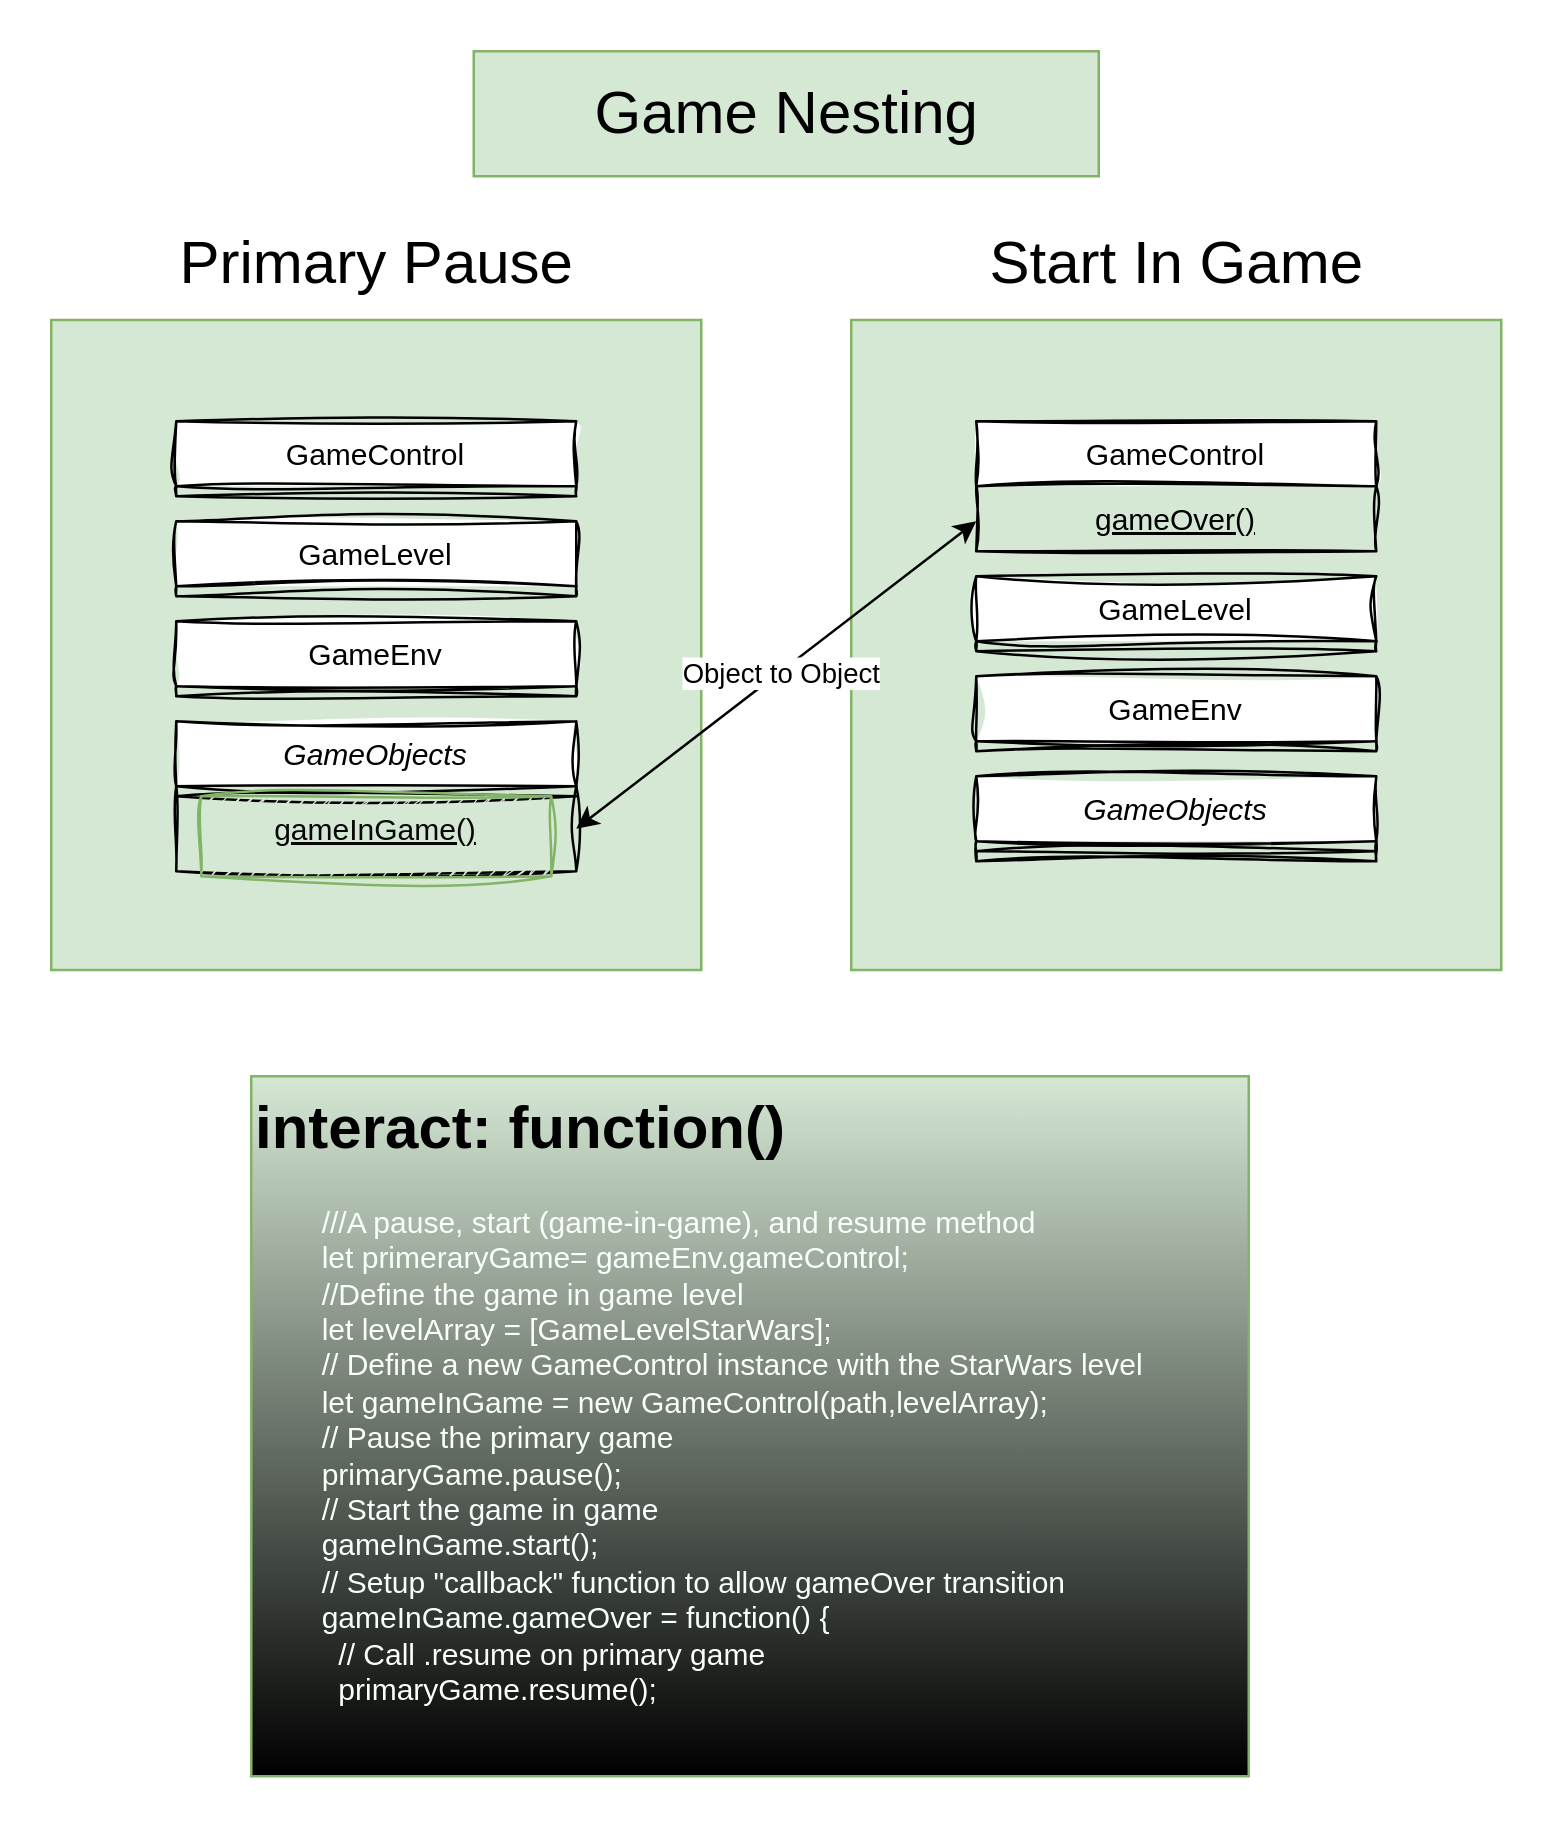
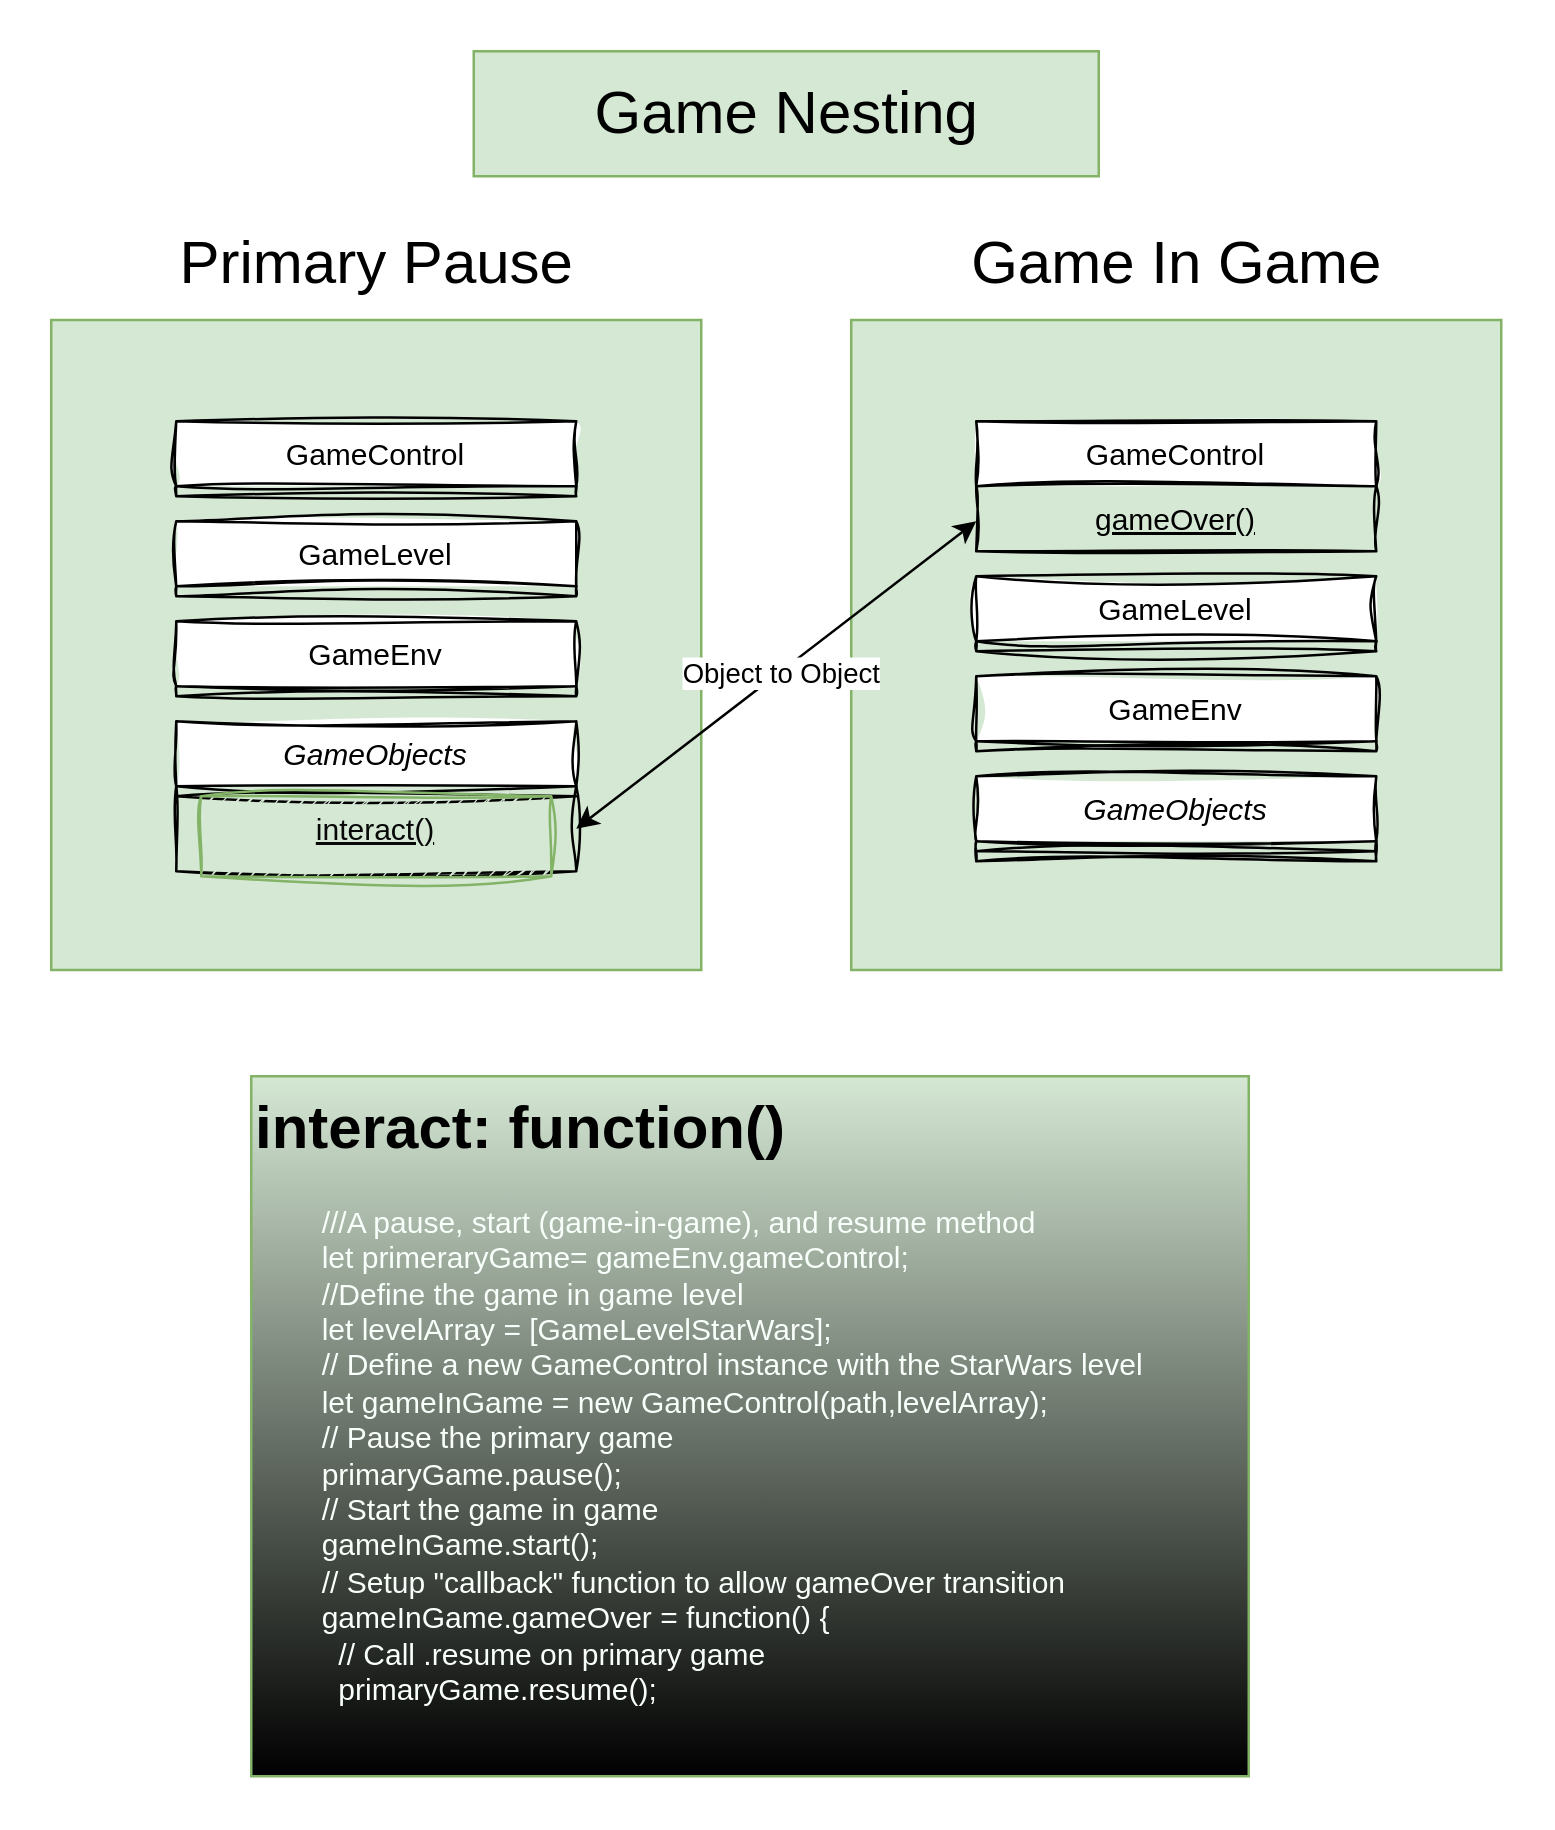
  <mxCell id="0" />
  <mxCell id="1" parent="0" />
  <mxCell id="2" value="" style="whiteSpace=wrap;html=1;aspect=fixed;strokeColor=#82b366;fillColor=#d5e8d4;" parent="1" vertex="1"><mxGeometry x="20" y="127.5" width="260" height="260" as="geometry" /></mxCell>
  <mxCell id="3" value="GameObjects" style="swimlane;fontStyle=2;align=center;verticalAlign=top;childLayout=stackLayout;horizontal=1;startSize=26;horizontalStack=0;resizeParent=1;resizeLast=0;collapsible=1;marginBottom=0;rounded=0;shadow=0;strokeWidth=1;sketch=1;curveFitting=1;jiggle=2;" parent="1" vertex="1"><mxGeometry x="70" y="288" width="160" height="60" as="geometry"><mxRectangle x="230" y="140" width="160" height="26" as="alternateBounds" /></mxGeometry></mxCell>
  <mxCell id="4" value="" style="line;html=1;strokeWidth=1;align=left;verticalAlign=middle;spacingTop=-1;spacingLeft=3;spacingRight=3;rotatable=0;labelPosition=right;points=[];portConstraint=eastwest;sketch=1;curveFitting=1;jiggle=2;rounded=0;" parent="3" vertex="1"><mxGeometry y="26" width="160" height="8" as="geometry" /></mxCell>
  <mxCell id="5" value="GameControl" style="swimlane;fontStyle=0;align=center;verticalAlign=top;childLayout=stackLayout;horizontal=1;startSize=26;horizontalStack=0;resizeParent=1;resizeLast=0;collapsible=1;marginBottom=0;rounded=0;shadow=0;strokeWidth=1;sketch=1;curveFitting=1;jiggle=2;" parent="1" vertex="1"><mxGeometry x="70" y="168" width="160" height="30" as="geometry"><mxRectangle x="340" y="380" width="170" height="26" as="alternateBounds" /></mxGeometry></mxCell>
  <mxCell id="6" value="&lt;font style=&quot;font-weight: normal; color: light-dark(rgb(0, 0, 0), rgb(204, 204, 204));&quot;&gt;Game Nesting&lt;/font&gt;" style="text;html=1;fontSize=24;fontStyle=1;verticalAlign=middle;align=center;labelBorderColor=none;labelBackgroundColor=none;rounded=0;fillColor=#d5e8d4;strokeColor=#82b366;" parent="1" vertex="1"><mxGeometry x="189" y="20" width="250" height="50" as="geometry" /></mxCell>
  <mxCell id="7" value="GameLevel" style="swimlane;fontStyle=0;align=center;verticalAlign=top;childLayout=stackLayout;horizontal=1;startSize=26;horizontalStack=0;resizeParent=1;resizeLast=0;collapsible=1;marginBottom=0;rounded=0;shadow=0;strokeWidth=1;sketch=1;curveFitting=1;jiggle=2;" parent="1" vertex="1"><mxGeometry x="70" y="208" width="160" height="30" as="geometry"><mxRectangle x="340" y="380" width="170" height="26" as="alternateBounds" /></mxGeometry></mxCell>
  <mxCell id="8" value="GameEnv" style="swimlane;fontStyle=0;align=center;verticalAlign=top;childLayout=stackLayout;horizontal=1;startSize=26;horizontalStack=0;resizeParent=1;resizeLast=0;collapsible=1;marginBottom=0;rounded=0;shadow=0;strokeWidth=1;sketch=1;curveFitting=1;jiggle=2;" parent="1" vertex="1"><mxGeometry x="70" y="248" width="160" height="30" as="geometry"><mxRectangle x="340" y="380" width="170" height="26" as="alternateBounds" /></mxGeometry></mxCell>
- <mxCell id="9" value="gameInGame()" style="text;align=center;verticalAlign=top;spacingLeft=4;spacingRight=4;overflow=hidden;rotatable=0;points=[[0,0.5],[1,0.5]];portConstraint=eastwest;fontStyle=4;sketch=1;curveFitting=1;jiggle=2;rounded=0;fillColor=#d5e8d4;strokeColor=#82b366;fontColor=#080808;" parent="1" vertex="1"><mxGeometry x="80" y="318" width="140" height="32" as="geometry" /></mxCell>
+ <mxCell id="9" value="interact()" style="text;align=center;verticalAlign=top;spacingLeft=4;spacingRight=4;overflow=hidden;rotatable=0;points=[[0,0.5],[1,0.5]];portConstraint=eastwest;fontStyle=4;sketch=1;curveFitting=1;jiggle=2;rounded=0;fillColor=#d5e8d4;strokeColor=#82b366;fontColor=#080808;" parent="1" vertex="1"><mxGeometry x="80" y="318" width="140" height="32" as="geometry" /></mxCell>
  <mxCell id="10" value="&lt;font style=&quot;font-weight: normal; color: light-dark(rgb(0, 0, 0), rgb(204, 204, 204));&quot;&gt;Primary Pause&lt;/font&gt;" style="text;html=1;fontSize=24;fontStyle=1;verticalAlign=middle;align=center;labelBorderColor=none;labelBackgroundColor=none;rounded=0;" parent="1" vertex="1"><mxGeometry x="25" y="80" width="250" height="50" as="geometry" /></mxCell>
  <mxCell id="11" value="" style="whiteSpace=wrap;html=1;aspect=fixed;strokeColor=#82b366;fillColor=#d5e8d4;" parent="1" vertex="1"><mxGeometry x="340" y="127.5" width="260" height="260" as="geometry" /></mxCell>
  <mxCell id="12" value="GameObjects" style="swimlane;fontStyle=2;align=center;verticalAlign=top;childLayout=stackLayout;horizontal=1;startSize=26;horizontalStack=0;resizeParent=1;resizeLast=0;collapsible=1;marginBottom=0;rounded=0;shadow=0;strokeWidth=1;sketch=1;curveFitting=1;jiggle=2;" parent="1" vertex="1"><mxGeometry x="390" y="310" width="160" height="34" as="geometry"><mxRectangle x="230" y="140" width="160" height="26" as="alternateBounds" /></mxGeometry></mxCell>
  <mxCell id="13" value="" style="line;html=1;strokeWidth=1;align=left;verticalAlign=middle;spacingTop=-1;spacingLeft=3;spacingRight=3;rotatable=0;labelPosition=right;points=[];portConstraint=eastwest;sketch=1;curveFitting=1;jiggle=2;rounded=0;" parent="12" vertex="1"><mxGeometry y="26" width="160" height="8" as="geometry" /></mxCell>
  <mxCell id="14" value="GameControl" style="swimlane;fontStyle=0;align=center;verticalAlign=top;childLayout=stackLayout;horizontal=1;startSize=26;horizontalStack=0;resizeParent=1;resizeLast=0;collapsible=1;marginBottom=0;rounded=0;shadow=0;strokeWidth=1;sketch=1;curveFitting=1;jiggle=2;" parent="1" vertex="1"><mxGeometry x="390" y="168" width="160" height="52" as="geometry"><mxRectangle x="340" y="380" width="170" height="26" as="alternateBounds" /></mxGeometry></mxCell>
  <mxCell id="15" value="GameLevel" style="swimlane;fontStyle=0;align=center;verticalAlign=top;childLayout=stackLayout;horizontal=1;startSize=26;horizontalStack=0;resizeParent=1;resizeLast=0;collapsible=1;marginBottom=0;rounded=0;shadow=0;strokeWidth=1;sketch=1;curveFitting=1;jiggle=2;" parent="1" vertex="1"><mxGeometry x="390" y="230" width="160" height="30" as="geometry"><mxRectangle x="340" y="380" width="170" height="26" as="alternateBounds" /></mxGeometry></mxCell>
  <mxCell id="16" value="GameEnv" style="swimlane;fontStyle=0;align=center;verticalAlign=top;childLayout=stackLayout;horizontal=1;startSize=26;horizontalStack=0;resizeParent=1;resizeLast=0;collapsible=1;marginBottom=0;rounded=0;shadow=0;strokeWidth=1;sketch=1;curveFitting=1;jiggle=2;" parent="1" vertex="1"><mxGeometry x="390" y="270" width="160" height="30" as="geometry"><mxRectangle x="340" y="380" width="170" height="26" as="alternateBounds" /></mxGeometry></mxCell>
- <mxCell id="17" value="&lt;font style=&quot;font-weight: normal; color: light-dark(rgb(0, 0, 0), rgb(204, 204, 204));&quot;&gt;Start In Game&lt;/font&gt;" style="text;html=1;fontSize=24;fontStyle=1;verticalAlign=middle;align=center;labelBorderColor=none;labelBackgroundColor=none;rounded=0;" parent="1" vertex="1"><mxGeometry x="345" y="80" width="250" height="50" as="geometry" /></mxCell>
+ <mxCell id="17" value="&lt;font style=&quot;font-weight: normal; color: light-dark(rgb(0, 0, 0), rgb(204, 204, 204));&quot;&gt;Game In Game&lt;/font&gt;" style="text;html=1;fontSize=24;fontStyle=1;verticalAlign=middle;align=center;labelBorderColor=none;labelBackgroundColor=none;rounded=0;" parent="1" vertex="1"><mxGeometry x="345" y="80" width="250" height="50" as="geometry" /></mxCell>
  <mxCell id="18" value="gameOver()" style="text;align=center;verticalAlign=top;spacingLeft=4;spacingRight=4;overflow=hidden;rotatable=0;points=[[0,0.5],[1,0.5]];portConstraint=eastwest;fontStyle=4;sketch=1;curveFitting=1;jiggle=2;rounded=0;fontColor=light-dark(#000000,#E6E6E6);" vertex="1" parent="1"><mxGeometry x="400" y="194" width="140" height="26" as="geometry" /></mxCell>
  <mxCell id="19" value="&lt;h1 style=&quot;margin-top: 0px;&quot;&gt;interact: function()&lt;/h1&gt;&lt;div&gt;&lt;div&gt;&lt;font style=&quot;color: rgb(249, 255, 251);&quot;&gt;&lt;span style=&quot;background-color: transparent;&quot;&gt;&amp;nbsp; &amp;nbsp; &amp;nbsp; &amp;nbsp; ///A pause, start (game-in-game), and resume method&lt;/span&gt;&lt;/font&gt;&lt;/div&gt;&lt;div&gt;&lt;font style=&quot;color: rgb(249, 255, 251);&quot;&gt;&amp;nbsp; &amp;nbsp; &amp;nbsp; &amp;nbsp; let primeraryGame= gameEnv.gameControl;&lt;/font&gt;&lt;/div&gt;&lt;div&gt;&lt;font style=&quot;color: rgb(249, 255, 251);&quot;&gt;&lt;span style=&quot;white-space: pre;&quot;&gt;&#09;&lt;/span&gt;//Define the game in game level&lt;/font&gt;&lt;/div&gt;&lt;div&gt;&lt;font style=&quot;color: rgb(249, 255, 251);&quot;&gt;&amp;nbsp; &amp;nbsp; &amp;nbsp; &amp;nbsp; let levelArray = [GameLevelStarWars];&lt;/font&gt;&lt;/div&gt;&lt;div&gt;&lt;font style=&quot;color: rgb(249, 255, 251);&quot;&gt;&amp;nbsp; &amp;nbsp; &amp;nbsp; &amp;nbsp; // Define a new GameControl instance with the StarWars level&lt;/font&gt;&lt;/div&gt;&lt;div&gt;&lt;font style=&quot;color: rgb(249, 255, 251);&quot;&gt;&amp;nbsp; &amp;nbsp; &amp;nbsp; &amp;nbsp; let gameInGame = new GameControl(path,levelArray);&lt;/font&gt;&lt;/div&gt;&lt;div&gt;&lt;font style=&quot;color: rgb(249, 255, 251);&quot;&gt;&amp;nbsp; &amp;nbsp; &amp;nbsp; &amp;nbsp; // Pause the primary game&amp;nbsp;&lt;/font&gt;&lt;/div&gt;&lt;div&gt;&lt;font style=&quot;color: rgb(249, 255, 251);&quot;&gt;&amp;nbsp; &amp;nbsp; &amp;nbsp; &amp;nbsp; primaryGame.pause();&lt;/font&gt;&lt;/div&gt;&lt;div&gt;&lt;font style=&quot;color: rgb(249, 255, 251);&quot;&gt;&amp;nbsp; &amp;nbsp; &amp;nbsp; &amp;nbsp; // Start the game in game&lt;/font&gt;&lt;/div&gt;&lt;div&gt;&lt;font style=&quot;color: rgb(249, 255, 251);&quot;&gt;&amp;nbsp; &amp;nbsp; &amp;nbsp; &amp;nbsp; gameInGame.start();&lt;/font&gt;&lt;/div&gt;&lt;div&gt;&lt;font style=&quot;color: rgb(249, 255, 251);&quot;&gt;&amp;nbsp; &amp;nbsp; &amp;nbsp; &amp;nbsp; // Setup &quot;callback&quot; function to allow gameOver transition&lt;/font&gt;&lt;/div&gt;&lt;div&gt;&lt;font style=&quot;color: rgb(249, 255, 251);&quot;&gt;&amp;nbsp; &amp;nbsp; &amp;nbsp; &amp;nbsp; gameInGame.gameOver = function() {&lt;/font&gt;&lt;/div&gt;&lt;div&gt;&lt;font style=&quot;color: rgb(249, 255, 251);&quot;&gt;&amp;nbsp; &amp;nbsp; &amp;nbsp; &amp;nbsp; &amp;nbsp; // Call .resume on primary game&lt;/font&gt;&lt;/div&gt;&lt;div&gt;&lt;font style=&quot;color: rgb(249, 255, 251);&quot;&gt;&amp;nbsp; &amp;nbsp; &amp;nbsp; &amp;nbsp; &amp;nbsp; primaryGame.resume();&lt;/font&gt;&lt;/div&gt;&lt;/div&gt;&lt;div&gt;&lt;br&gt;&lt;/div&gt;" style="text;html=1;whiteSpace=wrap;overflow=hidden;rounded=0;fillColor=#d5e8d4;strokeColor=#82b366;gradientColor=default;" vertex="1" parent="1"><mxGeometry x="100" y="430" width="399" height="280" as="geometry" /></mxCell>
  <mxCell id="20" value="" style="endArrow=classic;startArrow=classic;html=1;entryX=0;entryY=0.75;entryDx=0;entryDy=0;" edge="1" parent="1"><mxGeometry width="50" height="50" relative="1" as="geometry"><mxPoint x="230" y="331" as="sourcePoint" /><mxPoint x="390" y="208" as="targetPoint" /></mxGeometry></mxCell>
  <mxCell id="21" value="Object to Object" style="edgeLabel;html=1;align=center;verticalAlign=middle;resizable=0;points=[];" vertex="1" connectable="0" parent="20"><mxGeometry x="0.025" relative="1" as="geometry"><mxPoint as="offset" /></mxGeometry></mxCell>
